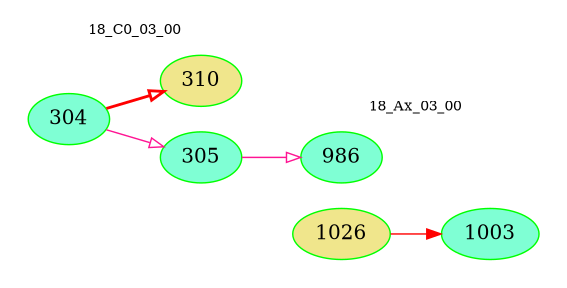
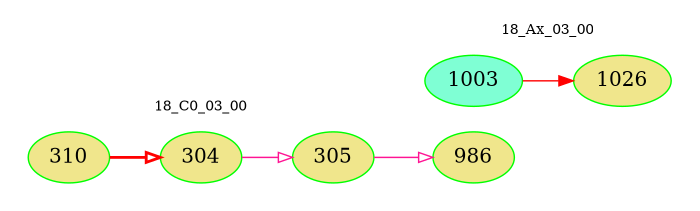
  digraph {
    rankdir=LR
    node [color=green fillcolor=aquamarine style=filled]
    edge [arrowhead=onormal color=red style=solid]
    n1 [label=1003]
-   n2 [label=986]
+   n2 [fillcolor=khaki label=986]
    n3 [fillcolor=khaki label=1026]
-   n4 [label=304]
-   n5 [label=305]
+   n4 [fillcolor=khaki label=304]
+   n5 [fillcolor=khaki label=305]
    n6 [fillcolor=khaki label=310]
    subgraph cluster_1 {
      color=white
      fontsize=10
      label="18_Ax_03_00"
      n1
      n2
      n3
    }
    subgraph cluster_2 {
      color=white
      fontsize=10
      label="18_C0_03_00"
      n4
      n5
      n6
    }
-   n3 -> n1 [arrowhead=normal]
+   n1 -> n3 [arrowhead=normal]
    n4 -> n5 [color=deeppink]
-   n4 -> n6 [style=bold]
+   n6 -> n4 [style=bold]
    n5 -> n2 [color=deeppink]
  }
